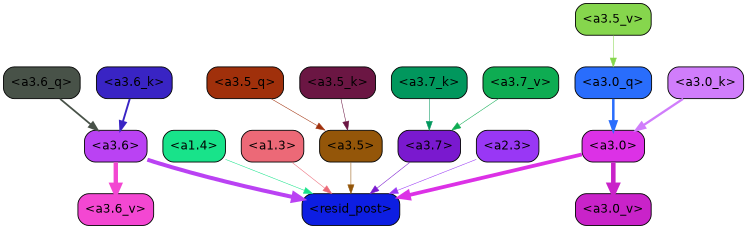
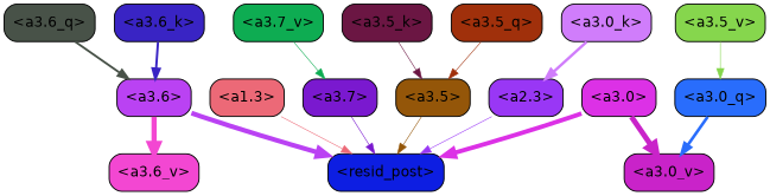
  strict digraph {
    splines=true
    node [color=black fontname=Helvetica shape=box style="filled, rounded"]
    edge [penwidth=0.6]
    "<a3.7>" [fillcolor="#7a19cf"]
    "<resid_post>" [fillcolor="#0d1ee2"]
    "<a3.6>" [fillcolor="#ba42f3"]
    "<a3.6_v>" [fillcolor="#f347d2"]
    "<a3.5>" [fillcolor="#945609"]
    "<a3.0>" [fillcolor="#dc31e6"]
    "<a3.0_v>" [fillcolor="#c923c9"]
    "<a2.3>" [fillcolor="#9937f5"]
-   "<a1.4>" [fillcolor="#18e38a"]
    "<a1.3>" [fillcolor="#ec6977"]
    "<a3.6_q>" [fillcolor="#485248"]
    "<a3.5_q>" [fillcolor="#a0300b"]
    "<a3.0_q>" [fillcolor="#296dfc"]
-   "<a3.7_k>" [fillcolor="#01975d"]
    "<a3.6_k>" [fillcolor="#3924c4"]
    "<a3.5_k>" [fillcolor="#6b1643"]
    "<a3.0_k>" [fillcolor="#d07dfb"]
    "<a3.7_v>" [fillcolor="#0eac52"]
    "<a3.5_v>" [fillcolor="#86d64d"]
    "<a3.7>" -> "<resid_post>" [color="#7a19cf" penwidth=0.6239100098609924]
    "<a3.6>" -> "<resid_post>" [color="#ba42f3" penwidth=4.569062113761902]
    "<a3.6>" -> "<a3.6_v>" [color="#f347d2" penwidth=4.981305837631226]
    "<a3.5>" -> "<resid_post>" [color="#945609"]
    "<a3.0>" -> "<resid_post>" [color="#dc31e6" penwidth=4.283544182777405]
    "<a3.0>" -> "<a3.0_v>" [color="#c923c9" penwidth=5.168330669403076]
    "<a2.3>" -> "<resid_post>" [color="#9937f5"]
-   "<a1.4>" -> "<resid_post>" [color="#18e38a"]
    "<a1.3>" -> "<resid_post>" [color="#ec6977"]
    "<a3.6_q>" -> "<a3.6>" [color="#485248" penwidth=2.0347584784030914]
    "<a3.5_q>" -> "<a3.5>" [color="#a0300b"]
-   "<a3.0_q>" -> "<a3.0>" [color="#296dfc" penwidth=2.8635367155075073]
-   "<a3.7_k>" -> "<a3.7>" [color="#01975d"]
+   "<a3.0_q>" -> "<a3.0_v>" [color="#296dfc" penwidth=2.8635367155075073]
    "<a3.6_k>" -> "<a3.6>" [color="#3924c4" penwidth=2.1760786175727844]
    "<a3.5_k>" -> "<a3.5>" [color="#6b1643"]
-   "<a3.0_k>" -> "<a3.0>" [color="#d07dfb" penwidth=2.632905662059784]
+   "<a3.0_k>" -> "<a2.3>" [color="#d07dfb" penwidth=2.632905662059784]
    "<a3.7_v>" -> "<a3.7>" [color="#0eac52"]
    "<a3.5_v>" -> "<a3.0_q>" [color="#86d64d"]
  }
